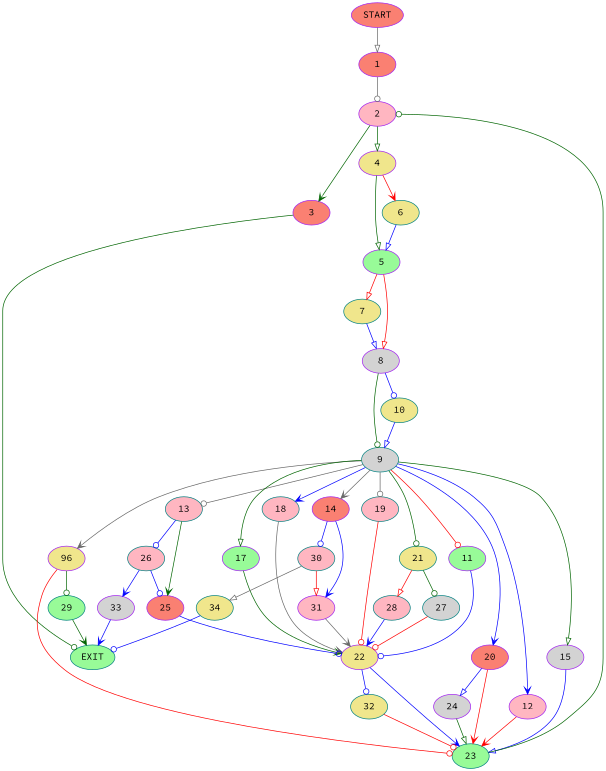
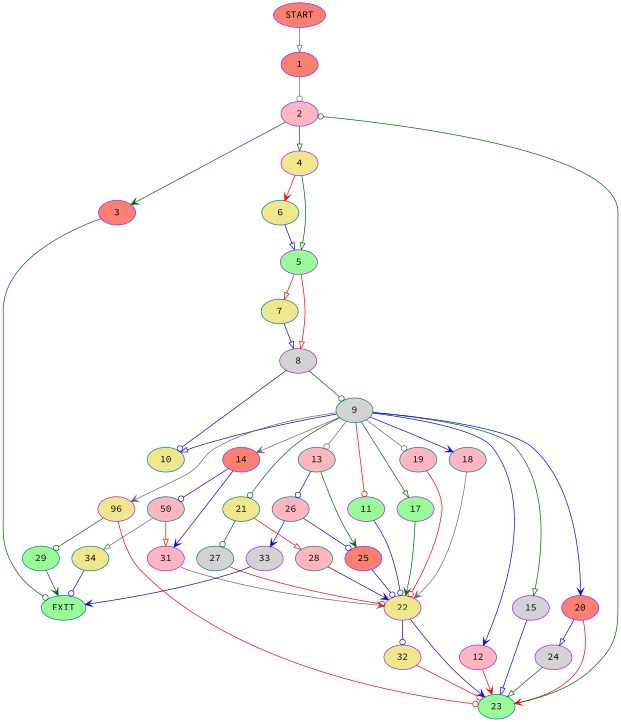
  digraph {
    fontname="Source Code Pro"
    node [color=purple fillcolor=lightpink fontname="Source Code Pro" style=filled]
    edge [arrowhead=odot color=blue fontname="Source Code Pro"]
    n1 [fillcolor=salmon label=START]
    1 [fillcolor=salmon]
    2
    n4 [color=teal fillcolor=palegreen label=EXIT]
    3 [fillcolor=salmon]
    4 [fillcolor=khaki]
    5 [fillcolor=palegreen]
    6 [color=teal fillcolor=khaki]
    7 [color=teal fillcolor=khaki]
    8 [fillcolor=lightgrey]
    9 [color=teal fillcolor=lightgrey]
    10 [color=teal fillcolor=khaki]
    11 [fillcolor=palegreen]
    12
    13 [color=teal]
    14 [fillcolor=salmon]
    15 [fillcolor=lightgrey]
    n18 [fillcolor=khaki label=96]
    17 [fillcolor=palegreen]
    18 [color=teal]
    19 [color=teal]
    20 [fillcolor=salmon]
    21 [color=teal fillcolor=khaki]
    22 [fillcolor=khaki]
    23 [color=teal fillcolor=palegreen]
    25 [fillcolor=salmon]
    26 [color=teal]
-   30 [color=teal]
+   30 [color=teal label=50]
    31
    29 [color=teal fillcolor=palegreen]
    24 [fillcolor=lightgrey]
    27 [color=teal fillcolor=lightgrey]
    28 [color=teal]
-   32 [color=teal fillcolor=khaki]
+   32 [fillcolor=khaki]
    33 [fillcolor=lightgrey]
    34 [color=teal fillcolor=khaki]
    n1 -> 1 [arrowhead=onormal color=gray40]
    1 -> 2 [color=gray40]
    2 -> 3 [arrowhead=vee color=darkgreen]
    2 -> 4 [arrowhead=onormal color=darkgreen]
    3 -> n4 [color=darkgreen]
    4 -> 5 [arrowhead=onormal color=darkgreen]
    4 -> 6 [arrowhead=vee color=red]
    5 -> 7 [arrowhead=onormal color=red]
    5 -> 8 [arrowhead=onormal color=red]
    6 -> 5 [arrowhead=onormal]
    7 -> 8 [arrowhead=onormal]
    8 -> 9 [color=darkgreen]
    8 -> 10
    9 -> 11 [color=red]
    9 -> 12 [arrowhead=vee]
    9 -> 13 [color=gray40]
    9 -> 14 [arrowhead=vee color=gray40]
    9 -> 15 [arrowhead=onormal color=darkgreen]
    9 -> n18 [arrowhead=vee color=gray40]
    9 -> 17 [arrowhead=onormal color=darkgreen]
    9 -> 18 [arrowhead=vee]
    9 -> 19 [color=gray40]
    9 -> 20 [arrowhead=vee]
    9 -> 21 [color=darkgreen]
-   10 -> 9 [arrowhead=onormal]
+   9 -> 10 [arrowhead=onormal]
    11 -> 22
    12 -> 23 [arrowhead=vee color=red]
    13 -> 25 [arrowhead=vee color=darkgreen]
    13 -> 26
    14 -> 30
    14 -> 31 [arrowhead=vee]
    15 -> 23 [arrowhead=onormal]
    n18 -> 23 [color=red]
    n18 -> 29 [color=darkgreen]
    17 -> 22 [arrowhead=vee color=darkgreen]
    18 -> 22 [arrowhead=vee color=gray40]
    19 -> 22 [color=red]
    20 -> 23 [arrowhead=vee color=red]
    20 -> 24 [arrowhead=onormal]
    21 -> 27 [color=darkgreen]
    21 -> 28 [arrowhead=onormal color=red]
    22 -> 23 [arrowhead=vee]
    22 -> 32
    23 -> 2 [color=darkgreen]
    25 -> 22
    26 -> 25
    26 -> 33 [arrowhead=vee]
    30 -> 31 [arrowhead=onormal color=red]
    30 -> 34 [arrowhead=onormal color=gray40]
    31 -> 22 [arrowhead=vee color=gray40]
    29 -> n4 [arrowhead=vee color=darkgreen]
    24 -> 23 [arrowhead=onormal color=darkgreen]
    27 -> 22 [color=red]
    28 -> 22 [arrowhead=vee]
    32 -> 23 [color=red]
    33 -> n4 [arrowhead=vee]
    34 -> n4
  }
